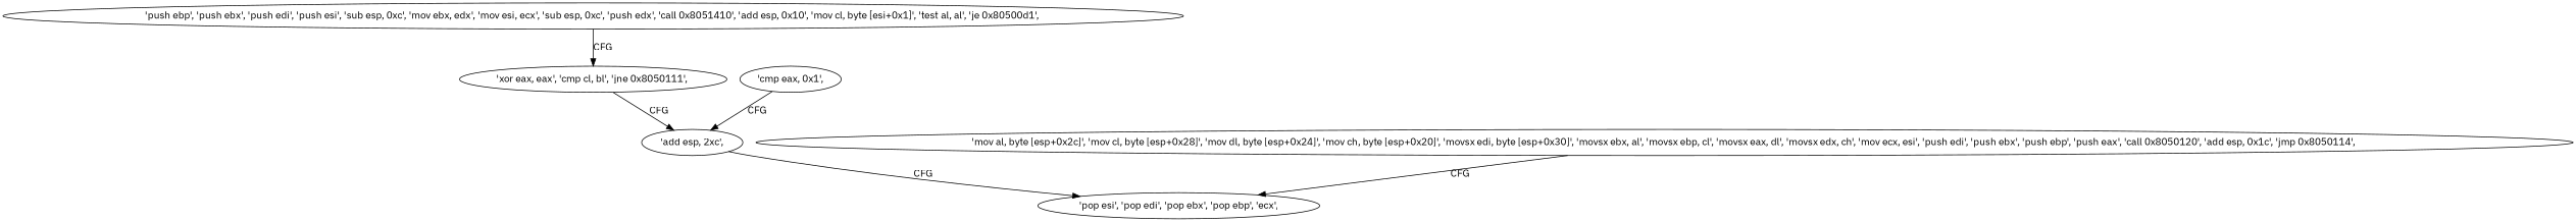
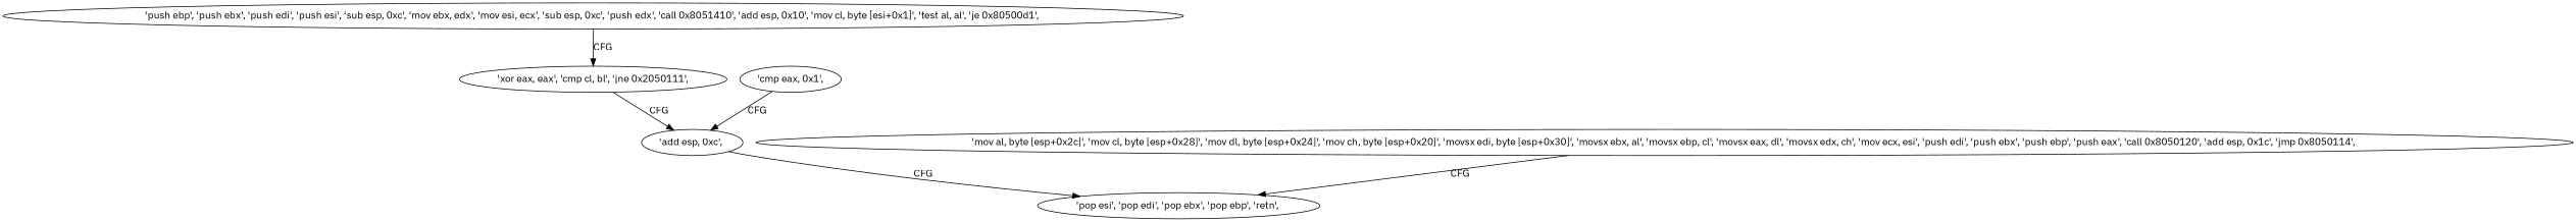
  digraph {
    fontname="IBM Plex Sans"
    node [fontname="IBM Plex Sans"]
    edge [fontname="IBM Plex Sans"]
    n1 [label="'push ebp', 'push ebx', 'push edi', 'push esi', 'sub esp, 0xc', 'mov ebx, edx', 'mov esi, ecx', 'sub esp, 0xc', 'push edx', 'call 0x8051410', 'add esp, 0x10', 'mov cl, byte [esi+0x1]', 'test al, al', 'je 0x80500d1', "]
-   n2 [label="'xor eax, eax', 'cmp cl, bl', 'jne 0x8050111', "]
-   n3 [label="'add esp, 2xc',"]
-   n4 [label="'pop esi', 'pop edi', 'pop ebx', 'pop ebp', 'ecx',"]
+   n2 [label="'xor eax, eax', 'cmp cl, bl', 'jne 0x2050111',"]
+   n3 [label="'add esp, 0xc', "]
+   n4 [label="'pop esi', 'pop edi', 'pop ebx', 'pop ebp', 'retn', "]
    n5 [label="'cmp eax, 0x1',"]
    n6 [label="'mov al, byte [esp+0x2c]', 'mov cl, byte [esp+0x28]', 'mov dl, byte [esp+0x24]', 'mov ch, byte [esp+0x20]', 'movsx edi, byte [esp+0x30]', 'movsx ebx, al', 'movsx ebp, cl', 'movsx eax, dl', 'movsx edx, ch', 'mov ecx, esi', 'push edi', 'push ebx', 'push ebp', 'push eax', 'call 0x8050120', 'add esp, 0x1c', 'jmp 0x8050114', "]
    n1 -> n2 [label=CFG]
    n2 -> n3 [label=CFG]
    n3 -> n4 [label=CFG]
    n5 -> n3 [label=CFG]
    n6 -> n4 [label=CFG]
  }
